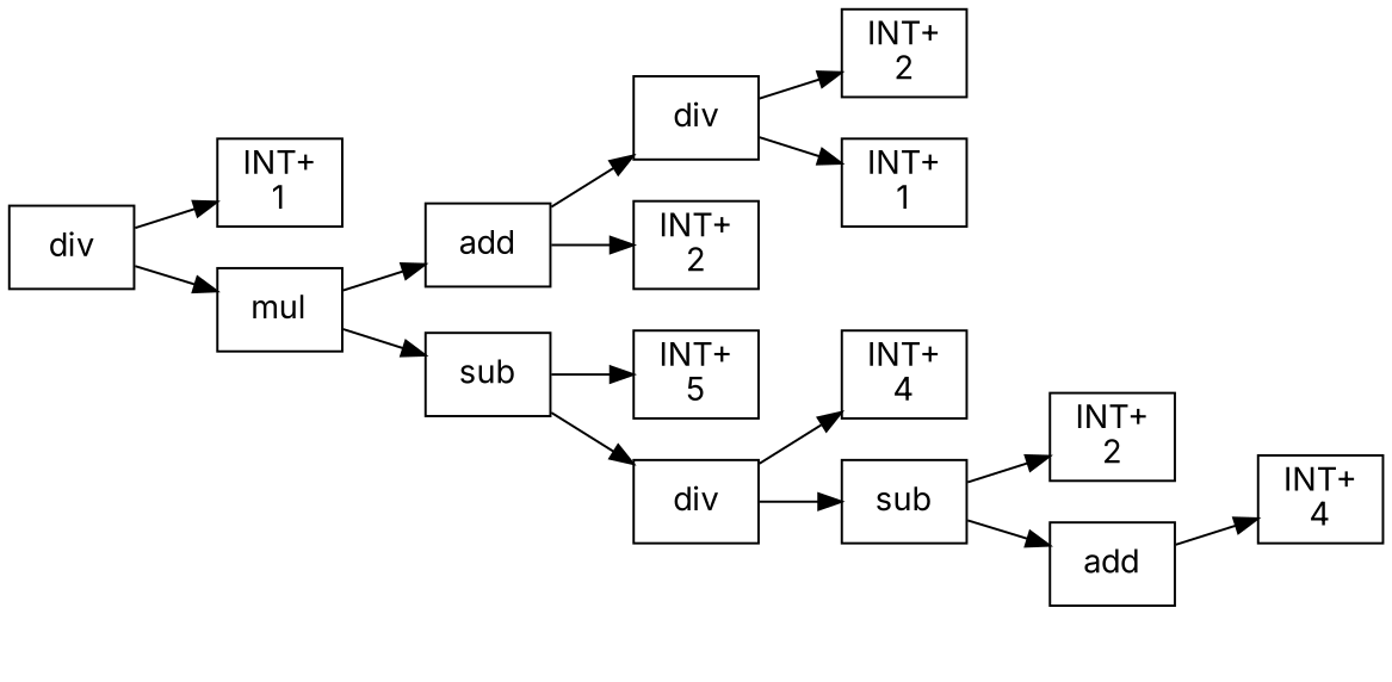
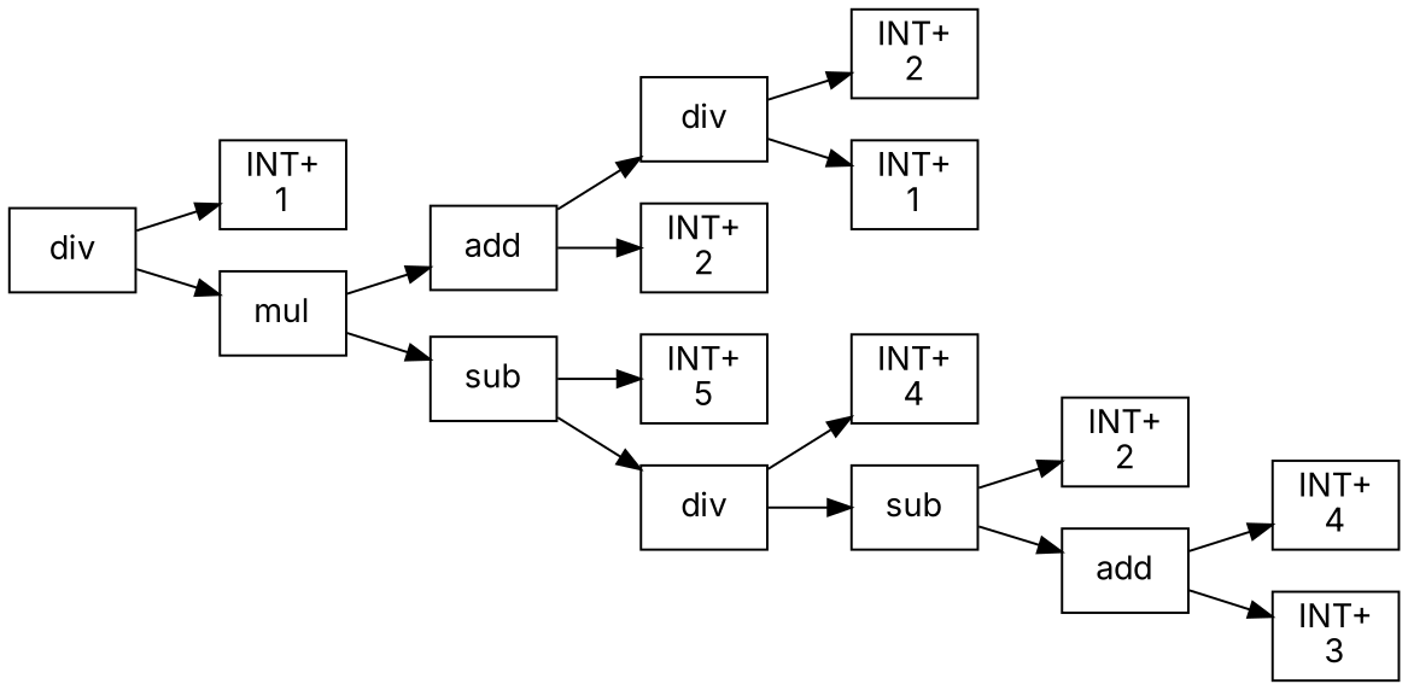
  digraph {
    rankdir=LR
    fontname=Inter
    node [shape=box fontname=Inter]
    edge [fontname=Inter]
    n1 [label=div]
    n2 [label="INT+\n1"]
    n3 [label=mul]
    n4 [label=add]
    n5 [label=sub]
    n6 [label=div]
    n7 [label="INT+\n2"]
    n8 [label="INT+\n2"]
    n9 [label="INT+\n1"]
    n10 [label="INT+\n5"]
    n11 [label=div]
    n12 [label="INT+\n4"]
    n13 [label=sub]
    n14 [label="INT+\n2"]
    n15 [label=add]
    n16 [label="INT+\n4"]
+   n17 [label="INT+\n3"]
    n1 -> n2
    n1 -> n3
    n3 -> n4
    n3 -> n5
    n4 -> n6
    n4 -> n7
    n5 -> n10
    n5 -> n11
    n6 -> n8
    n6 -> n9
    n11 -> n12
    n11 -> n13
    n13 -> n14
    n13 -> n15
    n15 -> n16
+   n15 -> n17
  }
